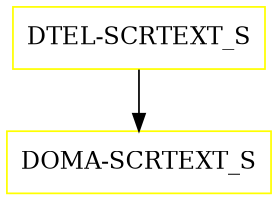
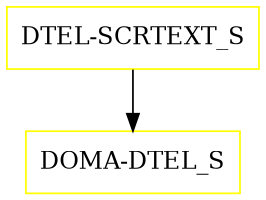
  digraph {
    node [color=yellow shape=box]
    "DTEL-SCRTEXT_S"
-   "DOMA-SCRTEXT_S"
+   "DOMA-SCRTEXT_S" [label="DOMA-DTEL_S"]
    "DTEL-SCRTEXT_S" -> "DOMA-SCRTEXT_S"
  }
